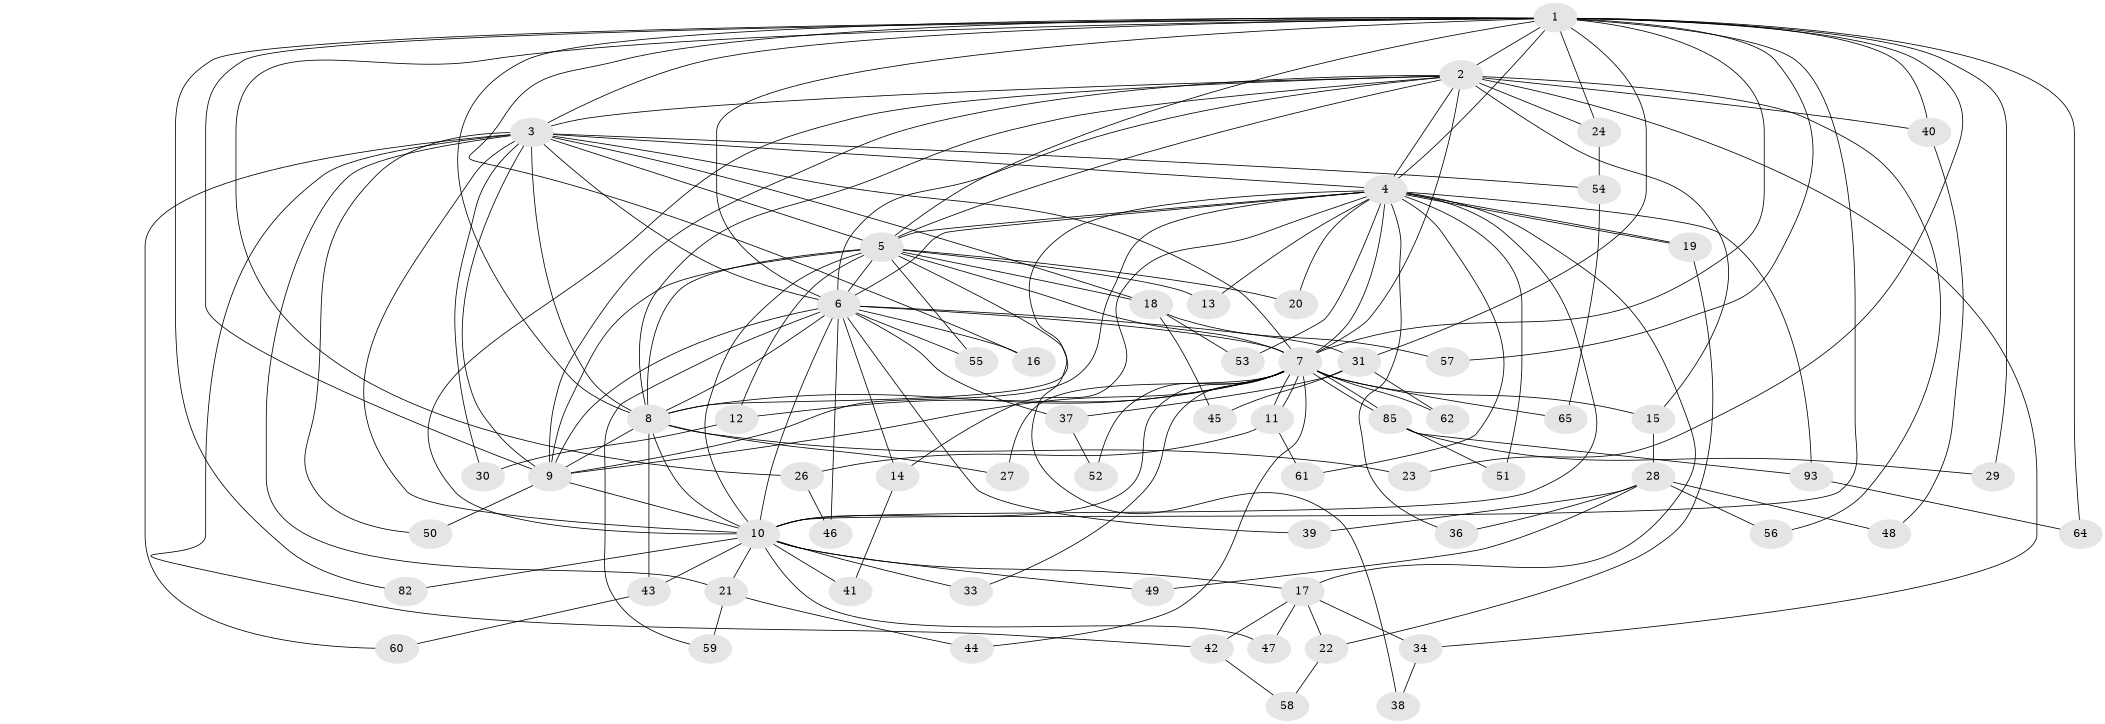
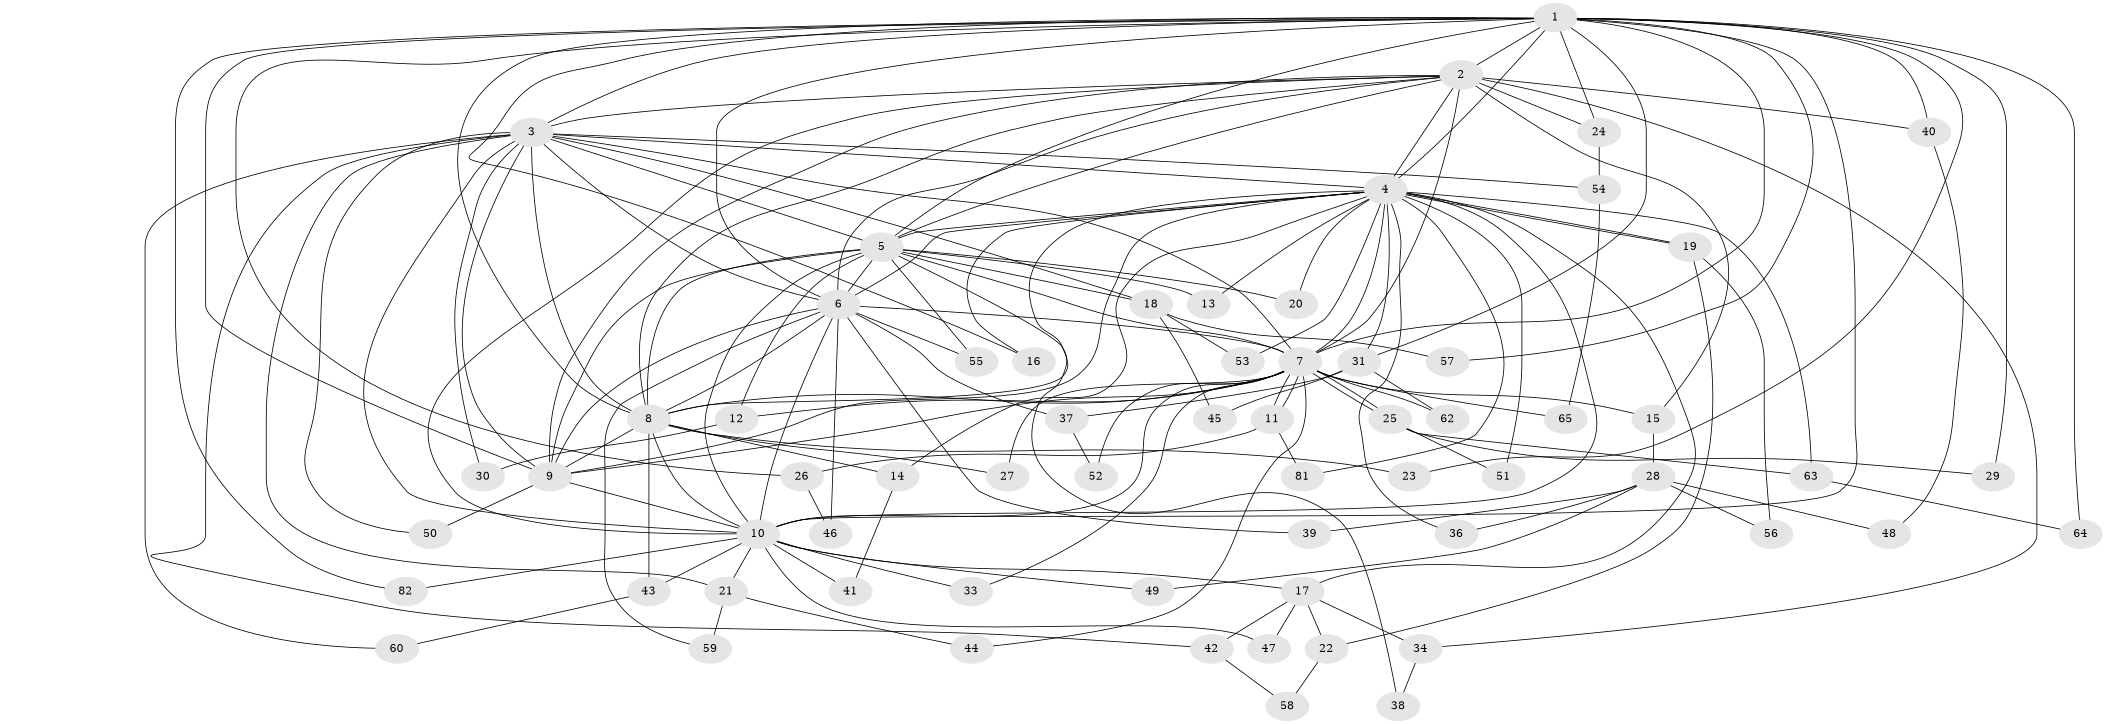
  graph {
    node [color=gray90 style=filled]
    1
    2
    3
    4
    5
    6
    7
    8
    9
    10
    16
    23
    24
    26
    29
    31
    n17 [label=82]
    40
    57
    64
    15
    34
    56
    18
    21
    30
    42
    50
    54
    60
    13
    14
    17
    19
    20
    36
    51
    53
-   61
-   63 [label=93]
+   61 [label=81]
+   63
    12
    38
    55
    37
    39
    46
    59
    11
-   25 [label=85]
+   25
    27
    33
    44
    52
    62
    65
    43
    41
    47
    49
    45
    48
    28
    58
    22
    1 -- 2
    1 -- 3
    1 -- 4
    1 -- 5
    1 -- 6
    1 -- 7
    1 -- 8
    1 -- 9
    1 -- 10
    1 -- 16
    1 -- 23
    1 -- 24
    1 -- 26
    1 -- 29
    1 -- 31
    1 -- n17
    1 -- 40
    1 -- 57
    1 -- 64
    2 -- 3
    2 -- 4
    2 -- 5
    2 -- 6
    2 -- 7
    2 -- 8
    2 -- 9
    2 -- 10
    2 -- 24
    2 -- 40
    2 -- 15
    2 -- 34
-   2 -- 56
+   19 -- 56
    3 -- 4
    3 -- 5
    3 -- 6
    3 -- 7
    3 -- 8
    3 -- 9
    3 -- 10
    3 -- 18
    3 -- 21
    3 -- 30
    3 -- 42
    3 -- 50
    3 -- 54
    3 -- 60
    4 -- 5
    4 -- 6
    4 -- 7
    4 -- 8
    4 -- 9
    4 -- 10
-   6 -- 31
+   4 -- 31
    4 -- 13
    4 -- 14
    4 -- 17
    4 -- 19
    4 -- 19
    4 -- 20
    4 -- 36
    4 -- 51
    4 -- 53
    4 -- 61
    4 -- 63
    5 -- 6
    5 -- 7
    5 -- 8
    5 -- 9
    5 -- 10
    5 -- 18
    5 -- 13
    5 -- 20
    5 -- 12
    5 -- 38
    5 -- 55
    6 -- 7
    6 -- 8
    6 -- 9
    6 -- 10
-   6 -- 16
-   6 -- 14
+   4 -- 16
+   8 -- 14
    6 -- 55
    6 -- 37
    6 -- 39
    6 -- 46
    6 -- 59
    7 -- 8
    7 -- 9
    7 -- 10
    7 -- 15
    7 -- 12
    7 -- 11
    7 -- 11
    7 -- 25
    7 -- 25
    7 -- 27
    7 -- 33
    7 -- 44
    7 -- 52
    7 -- 62
    7 -- 65
    8 -- 9
    8 -- 10
    8 -- 23
    8 -- 27
    8 -- 43
    9 -- 10
    9 -- 50
    10 -- n17
    10 -- 21
    10 -- 17
    10 -- 33
    10 -- 43
    10 -- 41
    10 -- 47
    10 -- 49
    24 -- 54
    26 -- 46
    31 -- 37
    31 -- 62
    31 -- 45
    40 -- 48
    15 -- 28
    34 -- 38
    18 -- 57
    18 -- 53
    18 -- 45
    21 -- 59
    21 -- 44
    42 -- 58
    54 -- 65
    14 -- 41
    17 -- 34
    17 -- 42
    17 -- 47
    17 -- 22
    19 -- 22
    63 -- 64
    12 -- 30
    37 -- 52
    11 -- 26
    11 -- 61
    25 -- 29
    25 -- 51
    25 -- 63
    43 -- 60
    28 -- 56
    28 -- 36
    28 -- 39
    28 -- 49
    28 -- 48
    22 -- 58
  }
